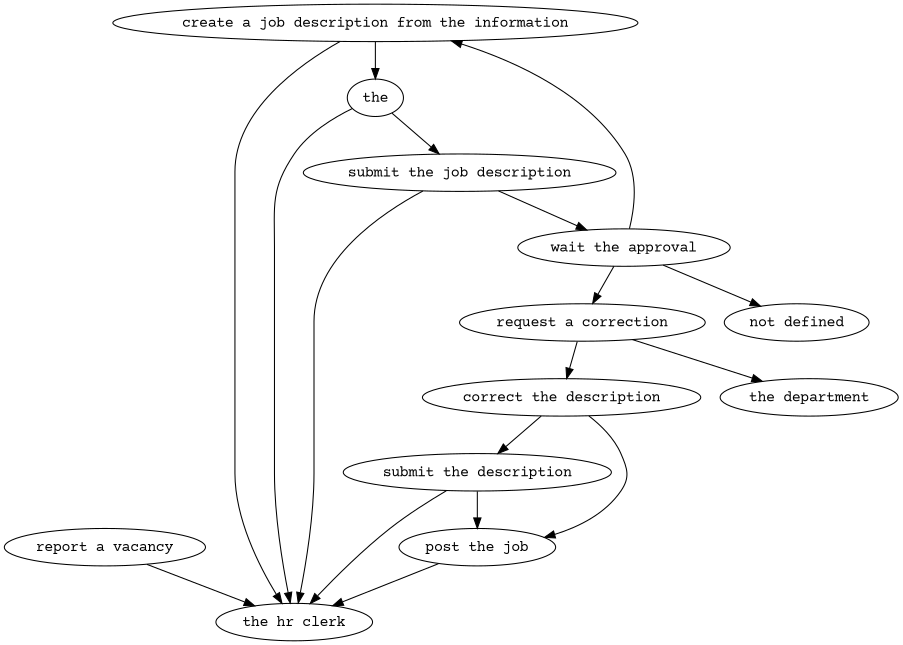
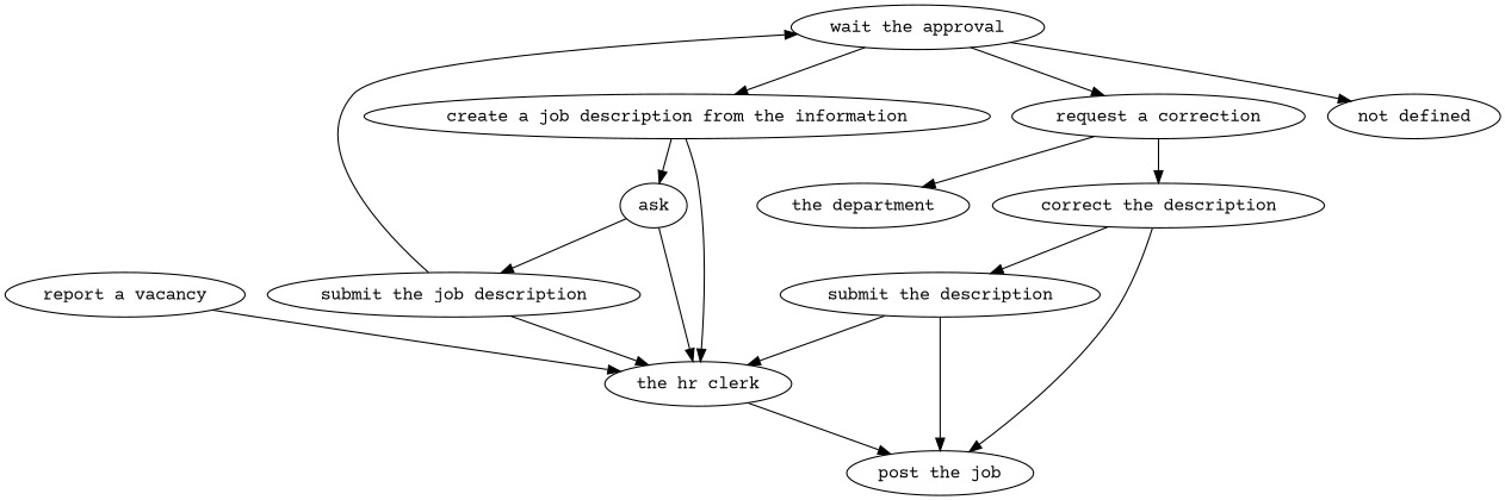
  strict digraph {
    fontname="Courier Prime"
    node [fontname="Courier Prime"]
    edge [attrs="{'type': 'actor performer', 'label': 'actor performer'}" fontname="Courier Prime"]
    "report a vacancy" [attrs="{'type': 'Activity', 'label': 'report a vacancy'}"]
    "the hr clerk" [attrs="{'type': 'Actor', 'label': 'the hr clerk'}"]
    "create a job description from the information" [attrs="{'type': 'Activity', 'label': 'create a job description from the information'}"]
-   ask [attrs="{'type': 'Activity', 'label': 'ask'}" label=the]
+   ask [attrs="{'type': 'Activity', 'label': 'ask'}"]
    "submit the job description" [attrs="{'type': 'Activity', 'label': 'submit the job description'}"]
    "wait the approval" [attrs="{'type': 'Activity', 'label': 'wait the approval'}"]
    "request a correction" [attrs="{'type': 'Activity', 'label': 'request a correction'}"]
    "not defined" [attrs="{'type': 'Actor', 'label': 'not defined'}"]
    "correct the description" [attrs="{'type': 'Activity', 'label': 'correct the description'}"]
    "the department" [attrs="{'type': 'Actor', 'label': 'the department'}"]
    "submit the description" [attrs="{'type': 'Activity', 'label': 'submit the description'}"]
    "post the job" [attrs="{'type': 'Activity', 'label': 'post the job'}"]
    "report a vacancy" -> "the hr clerk"
    "create a job description from the information" -> "the hr clerk"
    "create a job description from the information" -> ask [attrs="{'type': 'flow', 'label': 'flow'}"]
    ask -> "the hr clerk"
    ask -> "submit the job description" [attrs="{'type': 'flow', 'label': 'flow'}"]
    "submit the job description" -> "the hr clerk"
    "submit the job description" -> "wait the approval" [attrs="{'type': 'flow', 'label': 'flow'}"]
    "wait the approval" -> "create a job description from the information" [attrs="{'type': 'flow', 'label': 'flow'}"]
    "wait the approval" -> "request a correction" [attrs="{'type': 'flow', 'label': 'flow'}"]
    "wait the approval" -> "not defined"
    "request a correction" -> "correct the description" [attrs="{'type': 'flow', 'label': 'flow'}"]
    "request a correction" -> "the department"
    "correct the description" -> "submit the description" [attrs="{'type': 'flow', 'label': 'flow'}"]
    "correct the description" -> "post the job"
    "submit the description" -> "the hr clerk"
    "submit the description" -> "post the job" [attrs="{'type': 'flow', 'label': 'flow'}"]
-   "post the job" -> "the hr clerk"
+   "the hr clerk" -> "post the job"
  }
